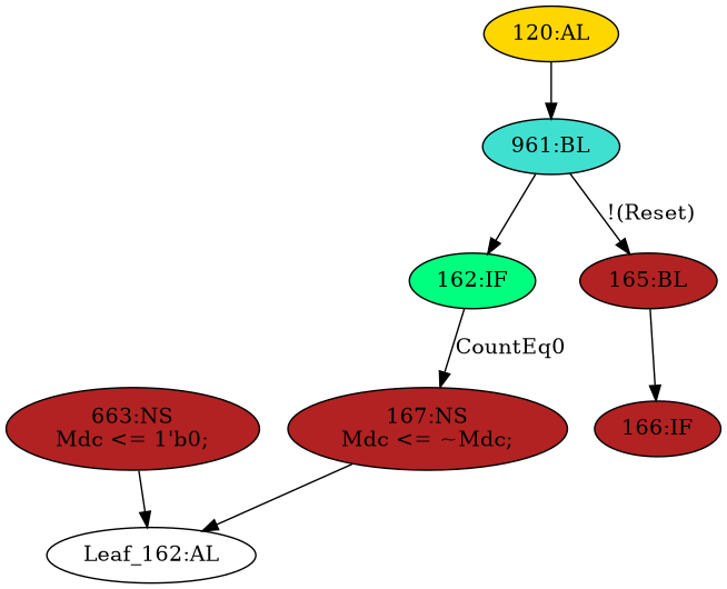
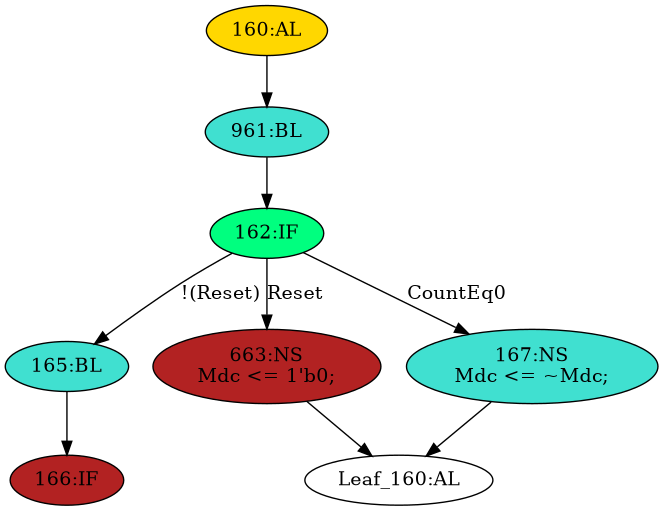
  strict digraph {
    node [fillcolor=firebrick statements="[]" style=filled typ=IfStatement]
    edge [cond="[]" lineno=None]
-   n1 [def_var="['Mdc']" label="Leaf_162:AL" fillcolor="" statements="" style="" typ=""]
+   n1 [def_var="['Mdc']" label="Leaf_160:AL" fillcolor="" statements="" style="" typ=""]
    n2 [ast="<pyverilog.vparser.ast.IfStatement object at 0x7f427b33f0d0>" fillcolor=springgreen label="162:IF"]
-   n3 [ast="<pyverilog.vparser.ast.Block object at 0x7f427b33f2d0>" label="165:BL" typ=Block]
+   n3 [ast="<pyverilog.vparser.ast.Block object at 0x7f427b33f2d0>" fillcolor=turquoise label="165:BL" typ=Block]
    n4 [ast="<pyverilog.vparser.ast.NonblockingSubstitution object at 0x7f427b33f690>" label="663:NS\nMdc <= 1'b0;" statements="[<pyverilog.vparser.ast.NonblockingSubstitution object at 0x7f427b33f690>]" typ=NonblockingSubstitution]
-   n5 [ast="<pyverilog.vparser.ast.NonblockingSubstitution object at 0x7f427b33f490>" label="167:NS\nMdc <= ~Mdc;" statements="[<pyverilog.vparser.ast.NonblockingSubstitution object at 0x7f427b33f490>]" typ=NonblockingSubstitution]
+   n5 [ast="<pyverilog.vparser.ast.NonblockingSubstitution object at 0x7f427b33f490>" fillcolor=turquoise label="167:NS\nMdc <= ~Mdc;" statements="[<pyverilog.vparser.ast.NonblockingSubstitution object at 0x7f427b33f490>]" typ=NonblockingSubstitution]
    n6 [ast="<pyverilog.vparser.ast.IfStatement object at 0x7f427b33f250>" label="166:IF"]
    n7 [ast="<pyverilog.vparser.ast.Block object at 0x7f427b33f810>" fillcolor=turquoise label="961:BL" typ=Block]
-   n8 [ast="<pyverilog.vparser.ast.Always object at 0x7f427b33f850>" clk_sens=True fillcolor=gold label="120:AL" sens="['Clk', 'Reset']" typ=Always use_var="['Reset', 'Mdc', 'CountEq0']"]
-   n7 -> n3 [cond="['Reset']" label="!(Reset)" lineno=162]
+   n8 [ast="<pyverilog.vparser.ast.Always object at 0x7f427b33f850>" clk_sens=True fillcolor=gold label="160:AL" sens="['Clk', 'Reset']" typ=Always use_var="['Reset', 'Mdc', 'CountEq0']"]
+   n2 -> n3 [cond="['Reset']" label="!(Reset)" lineno=162]
+   n2 -> n4 [cond="['Reset']" label=Reset lineno=162]
    n2 -> n5 [cond="['CountEq0']" label=CountEq0 lineno=166]
    n3 -> n6
    n4 -> n1
    n5 -> n1
    n7 -> n2
    n8 -> n7
  }
